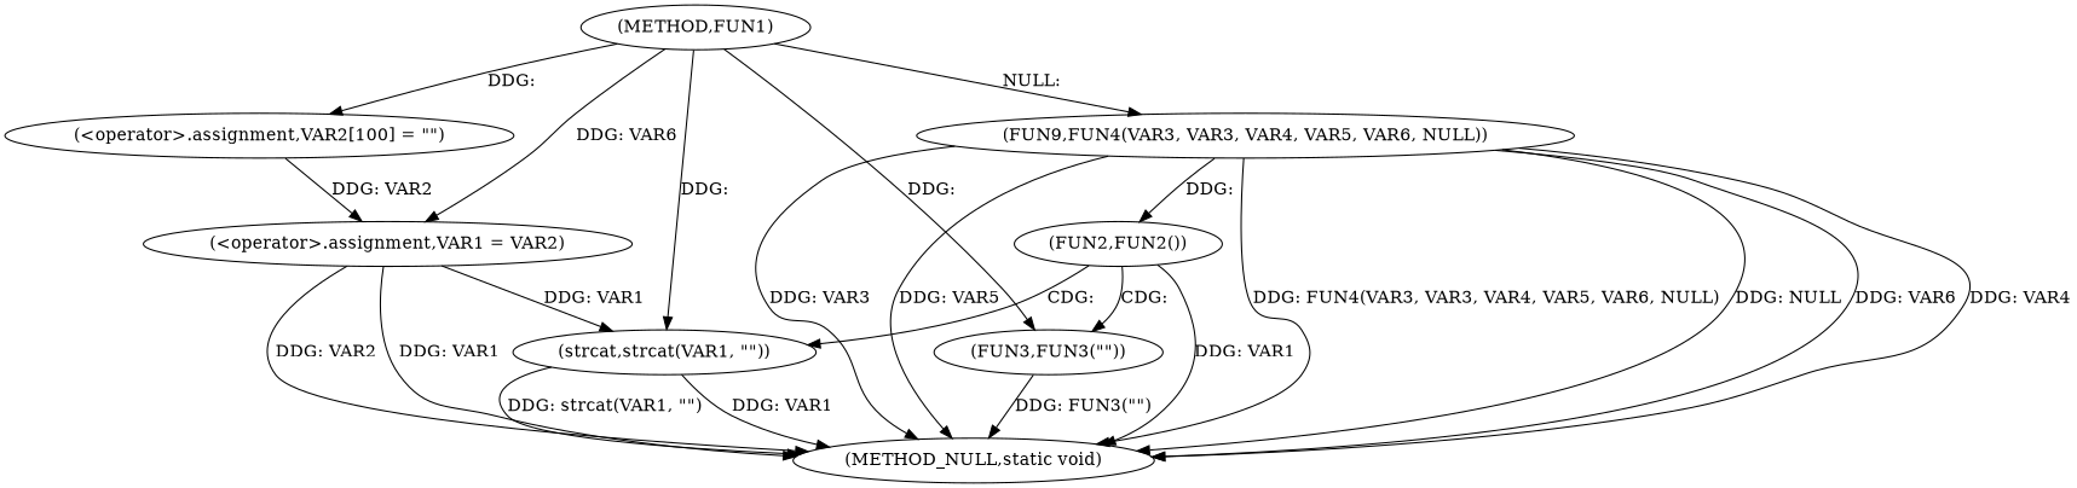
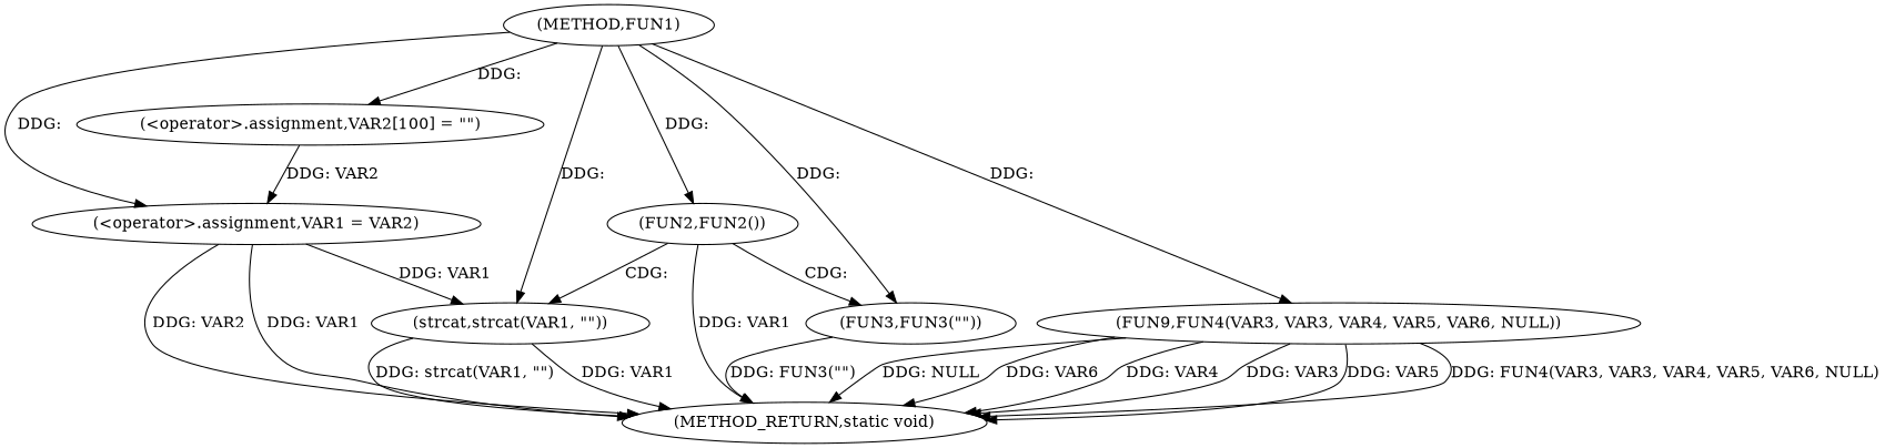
  digraph {
    n1 [label="(METHOD,FUN1)"]
    n2 [label="(<operator>.assignment,VAR2[100] = \"\")"]
    n3 [label="(<operator>.assignment,VAR1 = VAR2)"]
    n4 [label="(FUN2,FUN2())"]
    n5 [label="(FUN3,FUN3(\"\"))"]
    n6 [label="(strcat,strcat(VAR1, \"\"))"]
    n7 [label="(FUN9,FUN4(VAR3, VAR3, VAR4, VAR5, VAR6, NULL))"]
-   n8 [label="(METHOD_NULL,static void)"]
+   n8 [label="(METHOD_RETURN,static void)"]
    n1 -> n2 [label="DDG: "]
-   n1 -> n3 [label="DDG: VAR6"]
-   n7 -> n4 [label="DDG: "]
+   n1 -> n3 [label="DDG: "]
+   n1 -> n4 [label="DDG: "]
    n1 -> n5 [label="DDG: "]
    n1 -> n6 [label="DDG: "]
-   n1 -> n7 [label="NULL: "]
+   n1 -> n7 [label="DDG: "]
    n2 -> n3 [label="DDG: VAR2"]
    n3 -> n6 [label="DDG: VAR1"]
    n3 -> n8 [label="DDG: VAR1"]
    n3 -> n8 [label="DDG: VAR2"]
    n4 -> n5 [label="CDG: "]
    n4 -> n6 [label="CDG: "]
    n4 -> n8 [label="DDG: VAR1"]
    n5 -> n8 [label="DDG: FUN3(\"\")"]
    n6 -> n8 [label="DDG: strcat(VAR1, \"\")"]
    n6 -> n8 [label="DDG: VAR1"]
    n7 -> n8 [label="DDG: NULL"]
    n7 -> n8 [label="DDG: VAR6"]
    n7 -> n8 [label="DDG: VAR4"]
    n7 -> n8 [label="DDG: VAR3"]
    n7 -> n8 [label="DDG: VAR5"]
    n7 -> n8 [label="DDG: FUN4(VAR3, VAR3, VAR4, VAR5, VAR6, NULL)"]
  }
